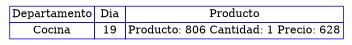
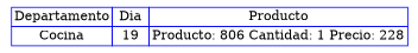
  digraph {
-   n1 [label=<      <table border='0' cellborder='1' color='blue' cellspacing='0'> <tr> <td>Departamento</td> <td> Dia </td> <td>Producto</td></tr> <tr> <td>Cocina</td> <td>19</td> <td>Producto: 806 Cantidad: 1 Precio: 628</td> </tr></table>     > shape=plaintext]
+   n1 [label=<      <table border='0' cellborder='1' color='blue' cellspacing='0'> <tr> <td>Departamento</td> <td> Dia </td> <td>Producto</td></tr> <tr> <td>Cocina</td> <td>19</td> <td>Producto: 806 Cantidad: 1 Precio: 228</td> </tr></table>     > shape=plaintext]
  }
